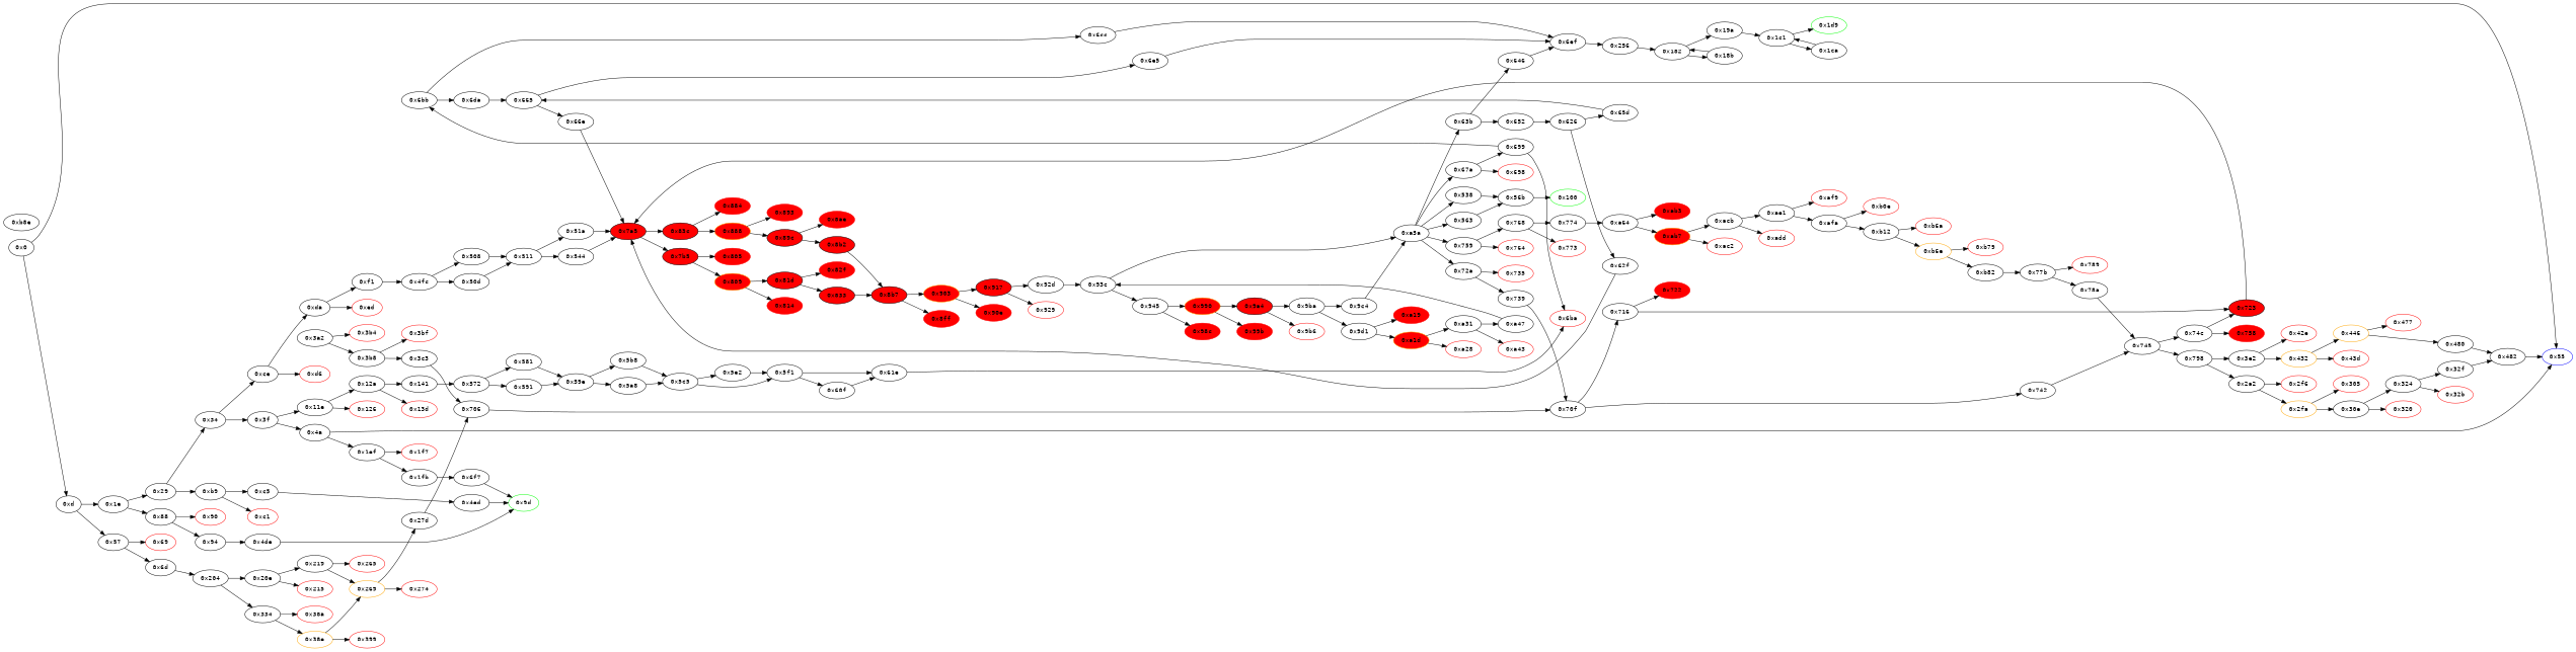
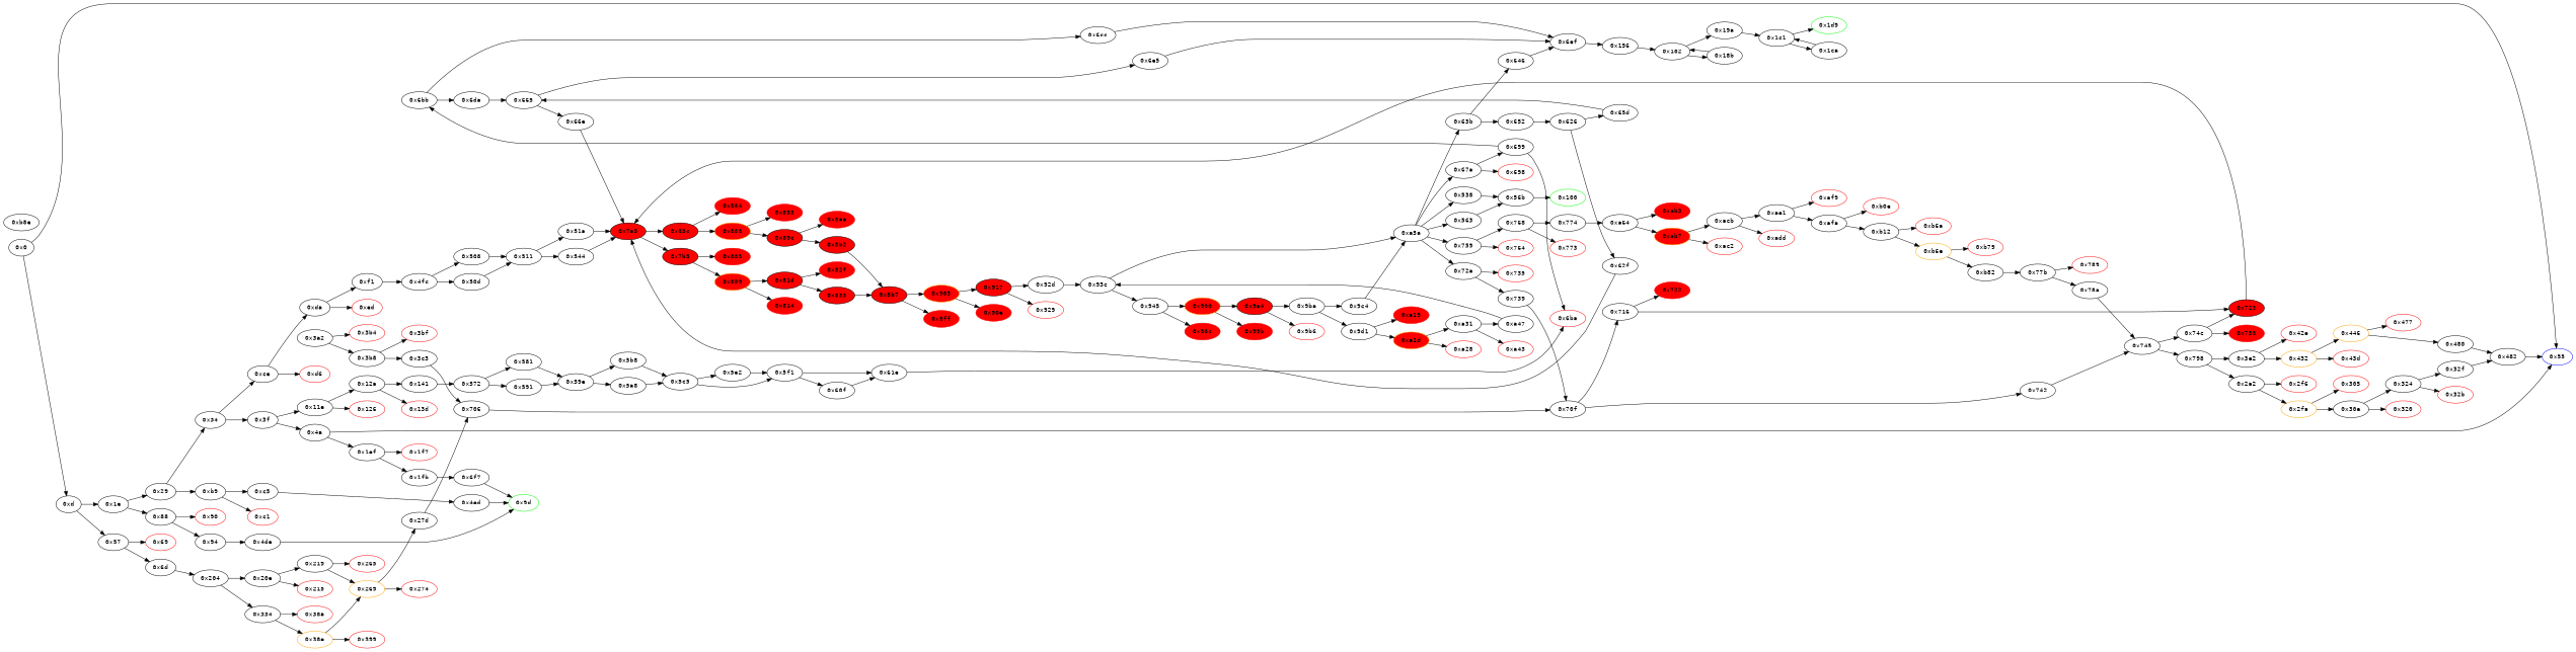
  strict digraph {
    fontname="DejaVu Sans Mono"
    rankdir=LR
    node [fillcolor=white fontname="DejaVu Sans Mono" style=filled]
    edge [fontname="DejaVu Sans Mono"]
    "0x6e5"
    "0x6ef"
-   "0x156" [label="0x256"]
+   "0x156"
    "0x1ca"
    "0x1c1"
    "0x1d9" [color=green]
    "0x722" [color=red fillcolor=red]
    "0x8ae" [color=red fillcolor=red]
    "0xa28" [color=red]
    "0x274" [color=red]
    "0x9d" [color=green]
    "0x6f7"
    "0x508"
    "0x511"
    "0x544"
    "0x51a"
    "0x798"
    "0x3e2"
    "0x2a2"
    "0x42e" [color=red]
    "0x432" [color=orange]
    "0x2f6" [color=red]
    "0x2fa" [color=orange]
    "0x6ba" [color=red]
    "0x572"
    "0x591"
    "0x581"
    "0x59e"
    "0x324"
    "0x32f"
    "0x32b" [color=red]
    "0x482"
    "0xb6e" [color=orange]
    "0xb79" [color=red]
    "0xb82"
    "0x77b"
    "0x8b2" [fillcolor=red]
    "0x8b7" [fillcolor=red]
    "0x903" [color=orange fillcolor=red]
    "0x8ff" [color=red fillcolor=red]
    "0x50d"
    "0x126" [color=red]
    "0x6bb"
    "0x6da"
    "0x6cc"
    "0x665"
    "0x29"
    "0x34"
    "0xb9"
    "0xce"
    "0x3f"
    "0xc1" [color=red]
    "0xc5"
    "0x5b8"
    "0x5a8"
    "0x9b6" [color=red]
    "0x446" [color=orange]
    "0x43d" [color=red]
    "0x55" [color=blue]
    "0x182"
    "0x18b"
    "0x19a"
    "0x90" [color=red]
    "0x4fc"
    "0xda"
    "0xf1"
    "0xed" [color=red]
    "0xa43" [color=red]
    "0x6d"
    "0x204"
    "0x20e"
    "0x334"
    "0x538"
    "0x56b"
    "0x100" [color=green]
    "0x698" [color=red]
    "0x93c"
    "0x945"
    "0xa5a"
    "0x990" [color=orange fillcolor=red]
    "0x98c" [color=red fillcolor=red]
    "0x72a"
    "0x563"
    "0x759"
    "0x63b"
    "0x67a"
    "0x5c5"
    "0x5f1"
    "0x5e2"
    "0x60f"
    "0x61e"
    "0x88"
    "0x94"
    "0x4de"
    "0x90e" [color=red fillcolor=red]
    "0xd6" [color=red]
    "0x11e"
    "0x4a"
    "0x1fb"
    "0x38a" [color=red]
    "0x7a5" [fillcolor=red]
    "0xab7" [color=orange fillcolor=red]
    "0xa64"
    "0xab3" [color=red fillcolor=red]
    "0xac2" [color=red]
    "0xacb"
    "0x12a"
    "0x13d" [color=red]
    "0x141"
    "0x789" [color=red]
    "0x78a"
    "0xae1"
    "0xadd" [color=red]
    "0xb0e" [color=red]
    "0xafa"
    "0xb12"
    "0xb6a" [color=red]
    "0x477" [color=red]
    "0x480"
    "0x66e"
    "0x739"
    "0x735" [color=red]
    "0x70f"
    "0x758" [color=red fillcolor=red]
    "0x74c"
    "0x723" [fillcolor=red]
    "0x92d"
    "0xaf9" [color=red]
    "0x3c3"
    "0x706"
    "0x3bf" [color=red]
    "0x1ef"
    "0x1f7" [color=red]
    "0x917" [fillcolor=red]
    "0x89c" [fillcolor=red]
    "0xa19" [color=red fillcolor=red]
    "0x57"
    "0x69" [color=red]
    "0x768"
    "0x764" [color=red]
    "0x773" [color=red]
    "0x774"
    "0x699"
    "0x83c" [fillcolor=red]
    "0x7b5" [fillcolor=red]
    "0x888" [color=orange fillcolor=red]
    "0x884" [color=red fillcolor=red]
    "0x805" [color=red fillcolor=red]
    "0x809" [color=orange fillcolor=red]
    "0x99b" [color=red fillcolor=red]
    "0x9a4" [fillcolor=red]
    "0x9ba"
    "0x399" [color=red]
    "0x716"
    "0x742"
    "0x745"
    "0x215" [color=red]
    "0x265" [color=red]
    "0x219"
    "0x269" [color=orange]
    "0x27d"
    "0x305" [color=red]
    "0x30e"
    "0x833" [fillcolor=red]
    "0x320" [color=red]
    "0x3b8"
    "0x929" [color=red]
    "0x652"
    "0x646"
    "0x0"
    "0xd"
    "0x1e"
    "0x893" [color=red fillcolor=red]
    "0xa1d" [color=orange fillcolor=red]
    "0xa31"
    "0xa47"
    "0x814" [color=red fillcolor=red]
    "0x38e" [color=orange]
    "0x626"
    "0x4ed"
    "0x62f"
    "0x65d"
    "0x82f" [color=red fillcolor=red]
    "0x81d" [fillcolor=red]
    "0x3b4" [color=red]
    "0x3a2"
    "0x9c4"
    "0x9d1"
    "0xb8e"
    "0x6e5" -> "0x6ef"
    "0x6ef" -> "0x156"
    "0x156" -> "0x182"
    "0x1ca" -> "0x1c1"
    "0x1c1" -> "0x1ca"
    "0x1c1" -> "0x1d9"
    "0x6f7" -> "0x9d"
    "0x508" -> "0x511"
    "0x511" -> "0x544"
    "0x511" -> "0x51a"
    "0x544" -> "0x7a5"
    "0x51a" -> "0x7a5"
    "0x798" -> "0x3e2"
    "0x798" -> "0x2a2"
    "0x3e2" -> "0x42e"
    "0x3e2" -> "0x432"
    "0x2a2" -> "0x2f6"
    "0x2a2" -> "0x2fa"
    "0x432" -> "0x446"
    "0x432" -> "0x43d"
    "0x2fa" -> "0x305"
    "0x2fa" -> "0x30e"
    "0x572" -> "0x591"
    "0x572" -> "0x581"
    "0x591" -> "0x59e"
    "0x581" -> "0x59e"
    "0x59e" -> "0x5b8"
    "0x59e" -> "0x5a8"
    "0x324" -> "0x32f"
    "0x324" -> "0x32b"
    "0x32f" -> "0x482"
    "0x482" -> "0x55"
    "0xb6e" -> "0xb79"
    "0xb6e" -> "0xb82"
    "0xb82" -> "0x77b"
    "0x77b" -> "0x789"
    "0x77b" -> "0x78a"
    "0x8b2" -> "0x8b7"
    "0x8b7" -> "0x903"
    "0x8b7" -> "0x8ff"
    "0x903" -> "0x90e"
    "0x903" -> "0x917"
    "0x50d" -> "0x511"
    "0x6bb" -> "0x6da"
    "0x6bb" -> "0x6cc"
    "0x6da" -> "0x665"
    "0x6cc" -> "0x6ef"
    "0x665" -> "0x6e5"
    "0x665" -> "0x66e"
    "0x29" -> "0x34"
    "0x29" -> "0xb9"
    "0x34" -> "0xce"
    "0x34" -> "0x3f"
    "0xb9" -> "0xc1"
    "0xb9" -> "0xc5"
    "0xce" -> "0xda"
    "0xce" -> "0xd6"
    "0x3f" -> "0x11e"
    "0x3f" -> "0x4a"
    "0xc5" -> "0x4ed"
    "0x5b8" -> "0x5c5"
    "0x5a8" -> "0x5c5"
    "0x446" -> "0x477"
    "0x446" -> "0x480"
    "0x182" -> "0x18b"
    "0x182" -> "0x19a"
    "0x18b" -> "0x182"
    "0x19a" -> "0x1c1"
    "0x4fc" -> "0x508"
    "0x4fc" -> "0x50d"
    "0xda" -> "0xf1"
    "0xda" -> "0xed"
    "0xf1" -> "0x4fc"
    "0x6d" -> "0x204"
    "0x204" -> "0x20e"
    "0x204" -> "0x334"
    "0x20e" -> "0x215"
    "0x20e" -> "0x219"
    "0x334" -> "0x38a"
    "0x334" -> "0x38e"
    "0x538" -> "0x56b"
    "0x56b" -> "0x100"
    "0x93c" -> "0x945"
    "0x93c" -> "0xa5a"
    "0x945" -> "0x990"
    "0x945" -> "0x98c"
    "0xa5a" -> "0x538"
    "0xa5a" -> "0x72a"
    "0xa5a" -> "0x563"
    "0xa5a" -> "0x759"
    "0xa5a" -> "0x63b"
    "0xa5a" -> "0x67a"
    "0x990" -> "0x99b"
    "0x990" -> "0x9a4"
    "0x72a" -> "0x739"
    "0x72a" -> "0x735"
    "0x563" -> "0x56b"
    "0x759" -> "0x768"
    "0x759" -> "0x764"
    "0x63b" -> "0x652"
    "0x63b" -> "0x646"
    "0x67a" -> "0x698"
    "0x67a" -> "0x699"
    "0x5c5" -> "0x5f1"
    "0x5c5" -> "0x5e2"
    "0x5f1" -> "0x60f"
    "0x5f1" -> "0x61e"
    "0x5e2" -> "0x5f1"
    "0x60f" -> "0x61e"
    "0x61e" -> "0x6ba"
    "0x88" -> "0x90"
    "0x88" -> "0x94"
    "0x94" -> "0x4de"
    "0x4de" -> "0x9d"
    "0x11e" -> "0x126"
    "0x11e" -> "0x12a"
    "0x4a" -> "0x55"
    "0x4a" -> "0x1ef"
    "0x1fb" -> "0x6f7"
    "0x7a5" -> "0x83c"
    "0x7a5" -> "0x7b5"
    "0xab7" -> "0xac2"
    "0xab7" -> "0xacb"
    "0xa64" -> "0xab7"
    "0xa64" -> "0xab3"
    "0xacb" -> "0xae1"
    "0xacb" -> "0xadd"
    "0x12a" -> "0x13d"
    "0x12a" -> "0x141"
    "0x141" -> "0x572"
    "0x78a" -> "0x745"
    "0xae1" -> "0xafa"
    "0xae1" -> "0xaf9"
    "0xafa" -> "0xb0e"
    "0xafa" -> "0xb12"
    "0xb12" -> "0xb6e"
    "0xb12" -> "0xb6a"
    "0x480" -> "0x482"
    "0x66e" -> "0x7a5"
    "0x739" -> "0x70f"
    "0x70f" -> "0x716"
    "0x70f" -> "0x742"
    "0x74c" -> "0x758"
    "0x74c" -> "0x723"
    "0x723" -> "0x7a5"
    "0x92d" -> "0x93c"
    "0x3c3" -> "0x706"
    "0x706" -> "0x70f"
    "0x1ef" -> "0x1fb"
    "0x1ef" -> "0x1f7"
    "0x917" -> "0x92d"
    "0x917" -> "0x929"
    "0x89c" -> "0x8ae"
    "0x89c" -> "0x8b2"
    "0x57" -> "0x6d"
    "0x57" -> "0x69"
    "0x768" -> "0x773"
    "0x768" -> "0x774"
    "0x774" -> "0xa64"
    "0x699" -> "0x6ba"
    "0x699" -> "0x6bb"
    "0x83c" -> "0x888"
    "0x83c" -> "0x884"
    "0x7b5" -> "0x805"
    "0x7b5" -> "0x809"
    "0x888" -> "0x89c"
    "0x888" -> "0x893"
    "0x809" -> "0x814"
    "0x809" -> "0x81d"
    "0x9a4" -> "0x9b6"
    "0x9a4" -> "0x9ba"
    "0x9ba" -> "0x9c4"
    "0x9ba" -> "0x9d1"
    "0x716" -> "0x722"
    "0x716" -> "0x723"
    "0x742" -> "0x745"
    "0x745" -> "0x798"
    "0x745" -> "0x74c"
    "0x219" -> "0x265"
    "0x219" -> "0x269"
    "0x269" -> "0x274"
    "0x269" -> "0x27d"
    "0x27d" -> "0x706"
    "0x30e" -> "0x324"
    "0x30e" -> "0x320"
    "0x833" -> "0x8b7"
    "0x3b8" -> "0x3c3"
    "0x3b8" -> "0x3bf"
    "0x652" -> "0x626"
    "0x646" -> "0x6ef"
    "0x0" -> "0x55"
    "0x0" -> "0xd"
    "0xd" -> "0x57"
    "0xd" -> "0x1e"
    "0x1e" -> "0x29"
    "0x1e" -> "0x88"
    "0xa1d" -> "0xa28"
    "0xa1d" -> "0xa31"
    "0xa31" -> "0xa43"
    "0xa31" -> "0xa47"
    "0xa47" -> "0x93c"
    "0x38e" -> "0x399"
    "0x38e" -> "0x269"
    "0x626" -> "0x62f"
    "0x626" -> "0x65d"
    "0x4ed" -> "0x9d"
    "0x62f" -> "0x7a5"
    "0x65d" -> "0x665"
    "0x81d" -> "0x833"
    "0x81d" -> "0x82f"
    "0x3a2" -> "0x3b8"
    "0x3a2" -> "0x3b4"
    "0x9c4" -> "0xa5a"
    "0x9d1" -> "0xa19"
    "0x9d1" -> "0xa1d"
  }
